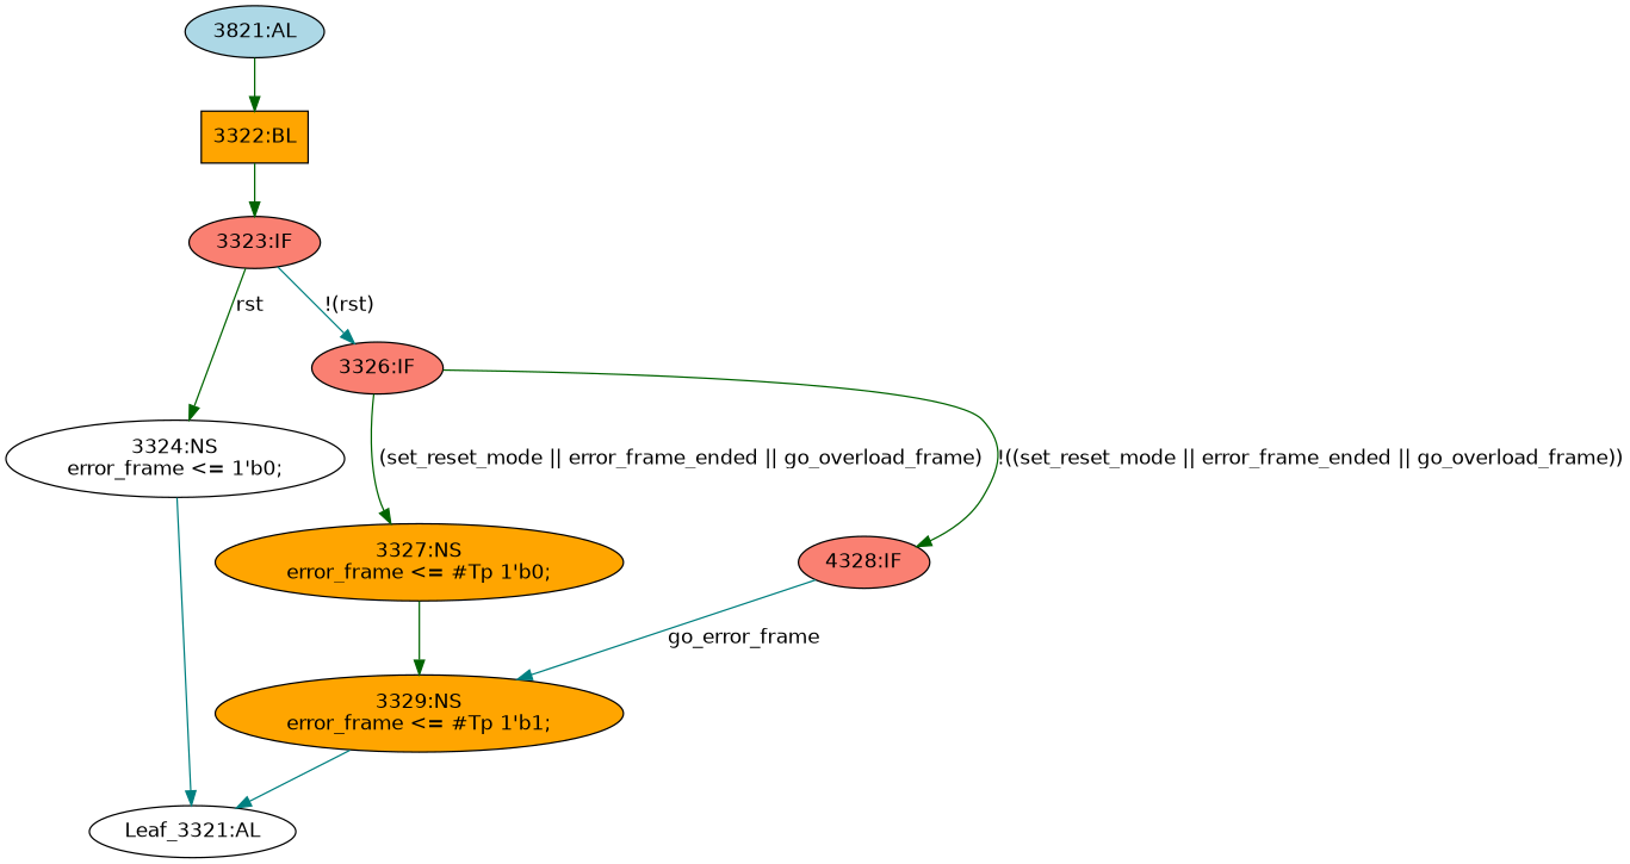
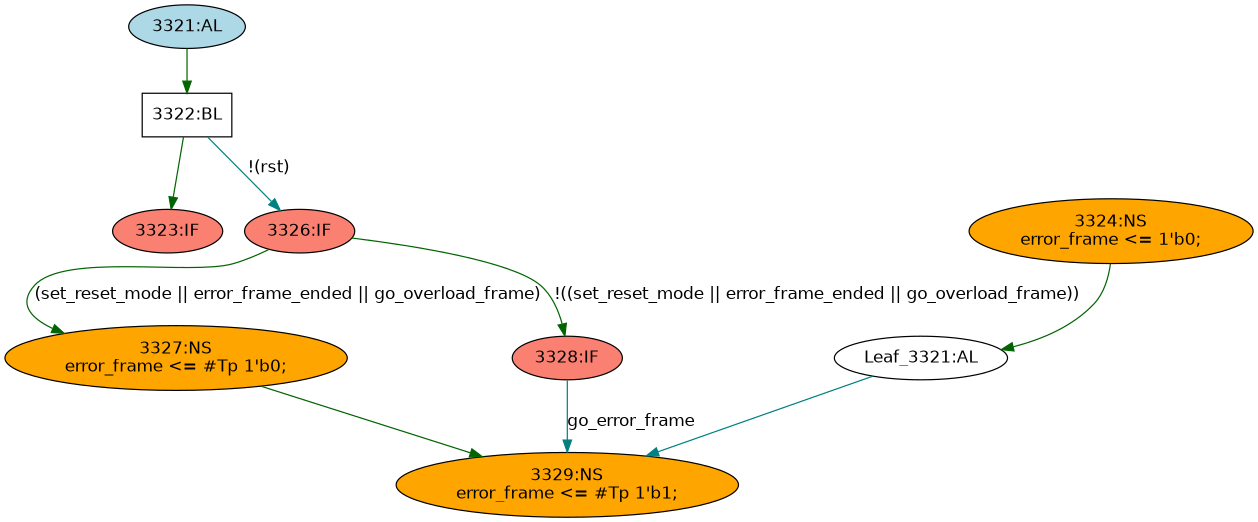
  strict digraph {
    fontname="DejaVu Sans"
    node [fillcolor=orange fontname="DejaVu Sans" shape=ellipse statements="[]" style=filled typ=IfStatement]
    edge [color=darkgreen cond="[]" fontname="DejaVu Sans" lineno=None]
-   n1 [ast="<pyverilog.vparser.ast.Always object at 0x7f44f692bfd0>" clk_sens=True fillcolor=lightblue label="3821:AL" sens="['clk', 'rst']" typ=Always use_var="['set_reset_mode', 'error_frame_ended', 'go_overload_frame', 'go_error_frame', 'rst']"]
-   n2 [ast="<pyverilog.vparser.ast.Block object at 0x7f44f693d190>" label="3322:BL" shape=box typ=Block]
+   n1 [ast="<pyverilog.vparser.ast.Always object at 0x7f44f692bfd0>" clk_sens=True fillcolor=lightblue label="3321:AL" sens="['clk', 'rst']" typ=Always use_var="['set_reset_mode', 'error_frame_ended', 'go_overload_frame', 'go_error_frame', 'rst']"]
+   n2 [ast="<pyverilog.vparser.ast.Block object at 0x7f44f693d190>" fillcolor=white label="3322:BL" shape=box typ=Block]
    n3 [ast="<pyverilog.vparser.ast.IfStatement object at 0x7f44f693d1d0>" fillcolor=salmon label="3323:IF"]
-   n4 [ast="<pyverilog.vparser.ast.NonblockingSubstitution object at 0x7f44f693d790>" fillcolor=white label="3324:NS\nerror_frame <= 1'b0;" statements="[<pyverilog.vparser.ast.NonblockingSubstitution object at 0x7f44f693d790>]" typ=NonblockingSubstitution]
+   n4 [ast="<pyverilog.vparser.ast.NonblockingSubstitution object at 0x7f44f693d790>" label="3324:NS\nerror_frame <= 1'b0;" statements="[<pyverilog.vparser.ast.NonblockingSubstitution object at 0x7f44f693d790>]" typ=NonblockingSubstitution]
    n5 [ast="<pyverilog.vparser.ast.IfStatement object at 0x7f44f693d210>" fillcolor=salmon label="3326:IF"]
    n6 [def_var="['error_frame']" fillcolor=white label="Leaf_3321:AL" statements="" typ=""]
    n7 [ast="<pyverilog.vparser.ast.NonblockingSubstitution object at 0x7f44f693d490>" label="3327:NS\nerror_frame <= #Tp 1'b0;" statements="[<pyverilog.vparser.ast.NonblockingSubstitution object at 0x7f44f693d490>]" typ=NonblockingSubstitution]
-   n8 [ast="<pyverilog.vparser.ast.IfStatement object at 0x7f44f693d250>" fillcolor=salmon label="4328:IF"]
+   n8 [ast="<pyverilog.vparser.ast.IfStatement object at 0x7f44f693d250>" fillcolor=salmon label="3328:IF"]
    n9 [ast="<pyverilog.vparser.ast.NonblockingSubstitution object at 0x7f44f693d290>" label="3329:NS\nerror_frame <= #Tp 1'b1;" statements="[<pyverilog.vparser.ast.NonblockingSubstitution object at 0x7f44f693d290>]" typ=NonblockingSubstitution]
    n1 -> n2
    n2 -> n3
-   n3 -> n4 [cond="['rst']" label=rst lineno=3323]
-   n3 -> n5 [color=teal cond="['rst']" label="!(rst)" lineno=3323]
-   n4 -> n6 [color=teal]
+   n2 -> n5 [color=teal cond="['rst']" label="!(rst)" lineno=3323]
+   n4 -> n6
    n5 -> n7 [cond="['set_reset_mode', 'error_frame_ended', 'go_overload_frame']" label="(set_reset_mode || error_frame_ended || go_overload_frame)" lineno=3326]
    n5 -> n8 [cond="['set_reset_mode', 'error_frame_ended', 'go_overload_frame']" label="!((set_reset_mode || error_frame_ended || go_overload_frame))" lineno=3326]
    n7 -> n9
    n8 -> n9 [color=teal cond="['go_error_frame']" label=go_error_frame lineno=3328]
-   n9 -> n6 [color=teal]
+   n6 -> n9 [color=teal]
  }
